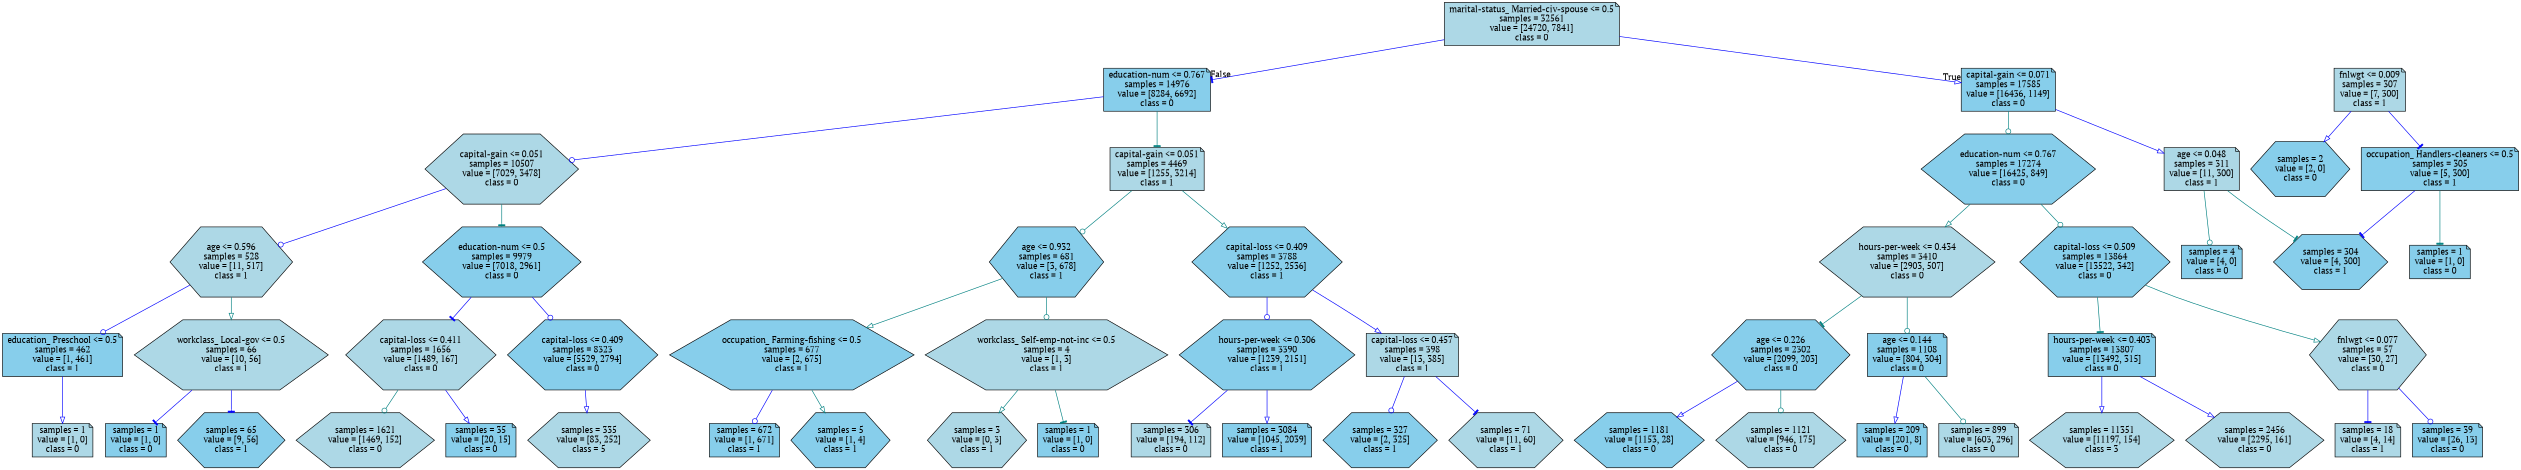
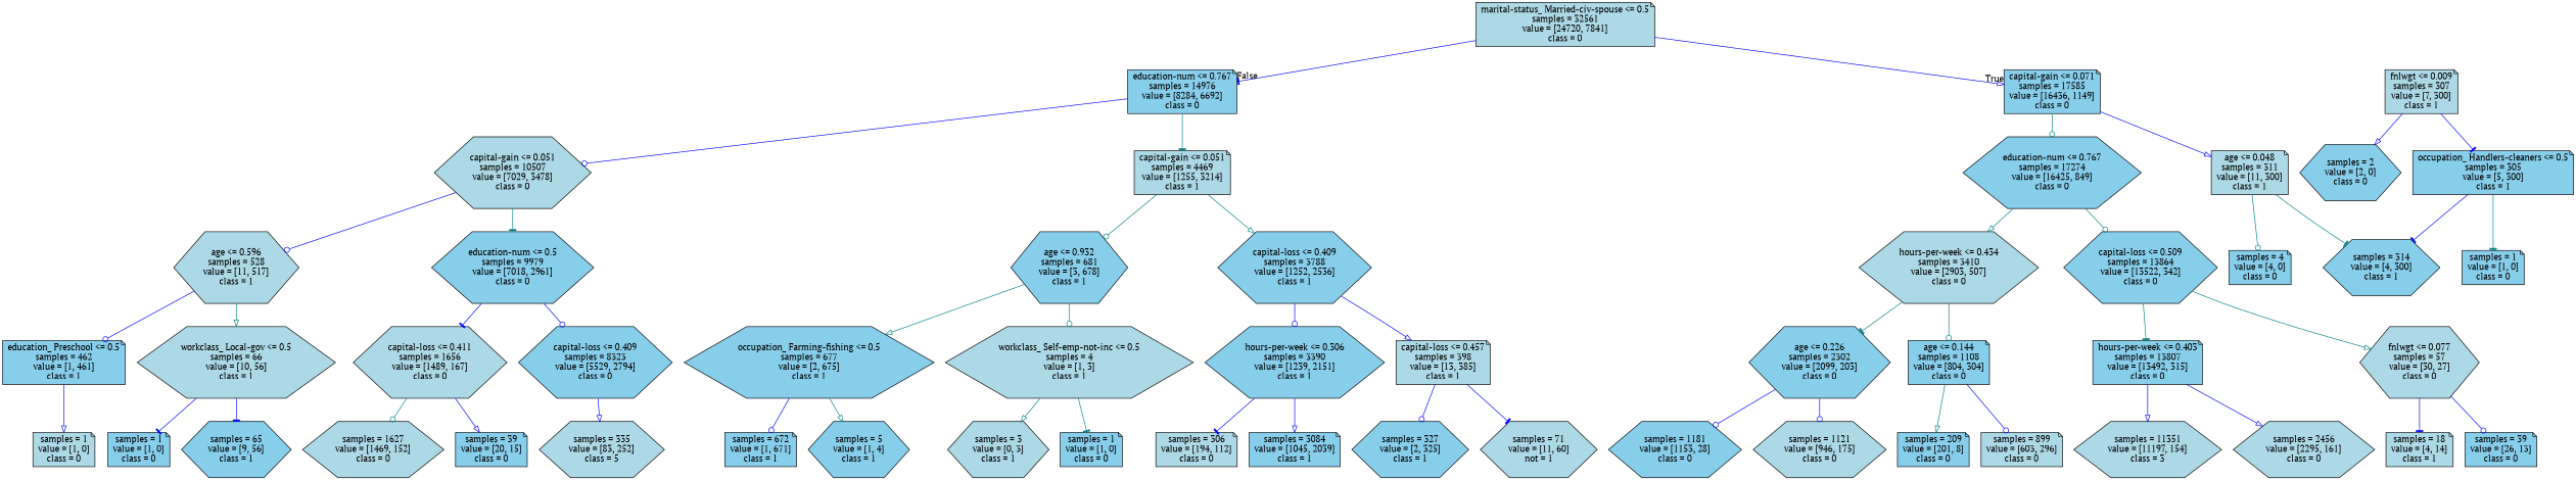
  digraph {
    fontname="PT Serif"
    node [color=black fillcolor=skyblue fontname="PT Serif" shape=hexagon style=filled]
    edge [arrowhead=onormal color=blue fontname="PT Serif"]
    n1 [fillcolor=lightblue label="marital-status_ Married-civ-spouse <= 0.5\nsamples = 32561\nvalue = [24720, 7841]\nclass = 0" shape=note]
    n2 [label="capital-gain <= 0.071\nsamples = 17585\nvalue = [16436, 1149]\nclass = 0" shape=note]
    n3 [label="education-num <= 0.767\nsamples = 14976\nvalue = [8284, 6692]\nclass = 0" shape=note]
    n4 [label="education-num <= 0.767\nsamples = 17274\nvalue = [16425, 849]\nclass = 0"]
    n5 [fillcolor=lightblue label="age <= 0.048\nsamples = 311\nvalue = [11, 300]\nclass = 1" shape=note]
    n6 [fillcolor=lightblue label="capital-gain <= 0.051\nsamples = 10507\nvalue = [7029, 3478]\nclass = 0"]
    n7 [fillcolor=lightblue label="capital-gain <= 0.051\nsamples = 4469\nvalue = [1255, 3214]\nclass = 1" shape=note]
    n8 [label="capital-loss <= 0.509\nsamples = 13864\nvalue = [13522, 342]\nclass = 0"]
    n9 [fillcolor=lightblue label="hours-per-week <= 0.434\nsamples = 3410\nvalue = [2903, 507]\nclass = 0"]
    n10 [label="samples = 4\nvalue = [4, 0]\nclass = 0" shape=note]
-   n11 [label="samples = 304\nvalue = [4, 300]\nclass = 1"]
+   n11 [label="samples = 314\nvalue = [4, 300]\nclass = 1"]
    n12 [label="hours-per-week <= 0.403\nsamples = 13807\nvalue = [13492, 315]\nclass = 0" shape=note]
    n13 [fillcolor=lightblue label="fnlwgt <= 0.077\nsamples = 57\nvalue = [30, 27]\nclass = 0"]
    n14 [label="age <= 0.226\nsamples = 2302\nvalue = [2099, 203]\nclass = 0"]
    n15 [label="age <= 0.144\nsamples = 1108\nvalue = [804, 304]\nclass = 0" shape=note]
    n16 [fillcolor=lightblue label="samples = 11351\nvalue = [11197, 154]\nclass = 3"]
    n17 [fillcolor=lightblue label="samples = 2456\nvalue = [2295, 161]\nclass = 0"]
    n18 [fillcolor=lightblue label="samples = 18\nvalue = [4, 14]\nclass = 1" shape=note]
    n19 [label="samples = 39\nvalue = [26, 13]\nclass = 0" shape=note]
    n20 [label="samples = 1181\nvalue = [1153, 28]\nclass = 0"]
    n21 [fillcolor=lightblue label="samples = 1121\nvalue = [946, 175]\nclass = 0"]
    n22 [label="samples = 209\nvalue = [201, 8]\nclass = 0" shape=note]
    n23 [fillcolor=lightblue label="samples = 899\nvalue = [603, 296]\nclass = 0" shape=note]
    n24 [fillcolor=lightblue label="fnlwgt <= 0.009\nsamples = 307\nvalue = [7, 300]\nclass = 1" shape=note]
    n25 [label="samples = 2\nvalue = [2, 0]\nclass = 0"]
    n26 [label="occupation_ Handlers-cleaners <= 0.5\nsamples = 305\nvalue = [5, 300]\nclass = 1" shape=note]
    n27 [label="samples = 1\nvalue = [1, 0]\nclass = 0" shape=note]
    n28 [label="education-num <= 0.5\nsamples = 9979\nvalue = [7018, 2961]\nclass = 0"]
    n29 [fillcolor=lightblue label="age <= 0.596\nsamples = 528\nvalue = [11, 517]\nclass = 1"]
    n30 [label="capital-loss <= 0.409\nsamples = 3788\nvalue = [1252, 2536]\nclass = 1"]
    n31 [label="age <= 0.932\nsamples = 681\nvalue = [3, 678]\nclass = 1"]
    n32 [fillcolor=lightblue label="capital-loss <= 0.411\nsamples = 1656\nvalue = [1489, 167]\nclass = 0"]
    n33 [label="capital-loss <= 0.409\nsamples = 8323\nvalue = [5529, 2794]\nclass = 0"]
    n34 [label="education_ Preschool <= 0.5\nsamples = 462\nvalue = [1, 461]\nclass = 1" shape=note]
    n35 [fillcolor=lightblue label="workclass_ Local-gov <= 0.5\nsamples = 66\nvalue = [10, 56]\nclass = 1"]
-   n36 [fillcolor=lightblue label="samples = 1621\nvalue = [1469, 152]\nclass = 0"]
-   n37 [label="samples = 35\nvalue = [20, 15]\nclass = 0" shape=note]
+   n36 [fillcolor=lightblue label="samples = 1627\nvalue = [1469, 152]\nclass = 0"]
+   n37 [label="samples = 39\nvalue = [20, 15]\nclass = 0" shape=note]
    n38 [fillcolor=lightblue label="samples = 335\nvalue = [83, 252]\nclass = 5"]
    n39 [fillcolor=lightblue label="samples = 1\nvalue = [1, 0]\nclass = 0" shape=note]
    n40 [label="samples = 65\nvalue = [9, 56]\nclass = 1"]
    n41 [label="samples = 1\nvalue = [1, 0]\nclass = 0" shape=note]
    n42 [label="hours-per-week <= 0.306\nsamples = 3390\nvalue = [1239, 2151]\nclass = 1"]
    n43 [fillcolor=lightblue label="capital-loss <= 0.457\nsamples = 398\nvalue = [13, 385]\nclass = 1" shape=note]
    n44 [label="occupation_ Farming-fishing <= 0.5\nsamples = 677\nvalue = [2, 675]\nclass = 1"]
    n45 [fillcolor=lightblue label="workclass_ Self-emp-not-inc <= 0.5\nsamples = 4\nvalue = [1, 3]\nclass = 1"]
    n46 [fillcolor=lightblue label="samples = 306\nvalue = [194, 112]\nclass = 0" shape=note]
    n47 [label="samples = 3084\nvalue = [1045, 2039]\nclass = 1" shape=note]
    n48 [label="samples = 327\nvalue = [2, 325]\nclass = 1"]
-   n49 [fillcolor=lightblue label="samples = 71\nvalue = [11, 60]\nclass = 1"]
+   n49 [fillcolor=lightblue label="samples = 71\nvalue = [11, 60]\nnot = 1"]
    n50 [label="samples = 672\nvalue = [1, 671]\nclass = 1" shape=note]
    n51 [label="samples = 5\nvalue = [1, 4]\nclass = 1"]
    n52 [fillcolor=lightblue label="samples = 3\nvalue = [0, 3]\nclass = 1"]
    n53 [label="samples = 1\nvalue = [1, 0]\nclass = 0" shape=note]
    n1 -> n2 [headlabel=True labelangle=45 labeldistance=2.5]
    n1 -> n3 [arrowhead=tee headlabel=False labelangle=-45 labeldistance=2.5]
    n2 -> n4 [arrowhead=odot color=teal]
    n2 -> n5
    n3 -> n6 [arrowhead=odot]
    n3 -> n7 [arrowhead=tee color=teal]
    n4 -> n8 [arrowhead=odot color=teal]
    n4 -> n9 [color=teal]
    n5 -> n10 [arrowhead=odot color=teal]
    n5 -> n11 [arrowhead=tee color=teal]
    n6 -> n28 [arrowhead=tee color=teal]
    n6 -> n29 [arrowhead=odot]
    n7 -> n30 [color=teal]
    n7 -> n31 [arrowhead=odot color=teal]
    n8 -> n12 [arrowhead=tee color=teal]
    n8 -> n13 [color=teal]
    n9 -> n14 [arrowhead=tee color=teal]
    n9 -> n15 [arrowhead=odot color=teal]
    n12 -> n16
    n12 -> n17
    n13 -> n18 [arrowhead=tee]
    n13 -> n19 [arrowhead=odot]
-   n14 -> n20
-   n14 -> n21 [arrowhead=odot color=teal]
-   n15 -> n22
-   n15 -> n23 [arrowhead=odot color=teal]
+   n14 -> n20 [arrowhead=odot]
+   n14 -> n21 [arrowhead=odot]
+   n15 -> n22 [color=teal]
+   n15 -> n23 [arrowhead=odot]
    n24 -> n25
    n24 -> n26 [arrowhead=tee]
    n26 -> n11 [arrowhead=tee]
    n26 -> n27 [arrowhead=tee color=teal]
    n28 -> n32 [arrowhead=tee]
    n28 -> n33 [arrowhead=odot]
    n29 -> n34 [arrowhead=odot]
    n29 -> n35 [color=teal]
    n30 -> n42 [arrowhead=odot]
    n30 -> n43
    n31 -> n44 [color=teal]
    n31 -> n45 [arrowhead=odot color=teal]
    n32 -> n36 [arrowhead=odot color=teal]
    n32 -> n37
    n33 -> n38
    n34 -> n39
    n35 -> n40 [arrowhead=tee]
    n35 -> n41 [arrowhead=tee]
    n42 -> n46 [arrowhead=tee]
    n42 -> n47
    n43 -> n48 [arrowhead=odot]
    n43 -> n49 [arrowhead=tee]
    n44 -> n50 [arrowhead=odot]
    n44 -> n51 [color=teal]
    n45 -> n52 [color=teal]
    n45 -> n53 [arrowhead=tee color=teal]
  }
